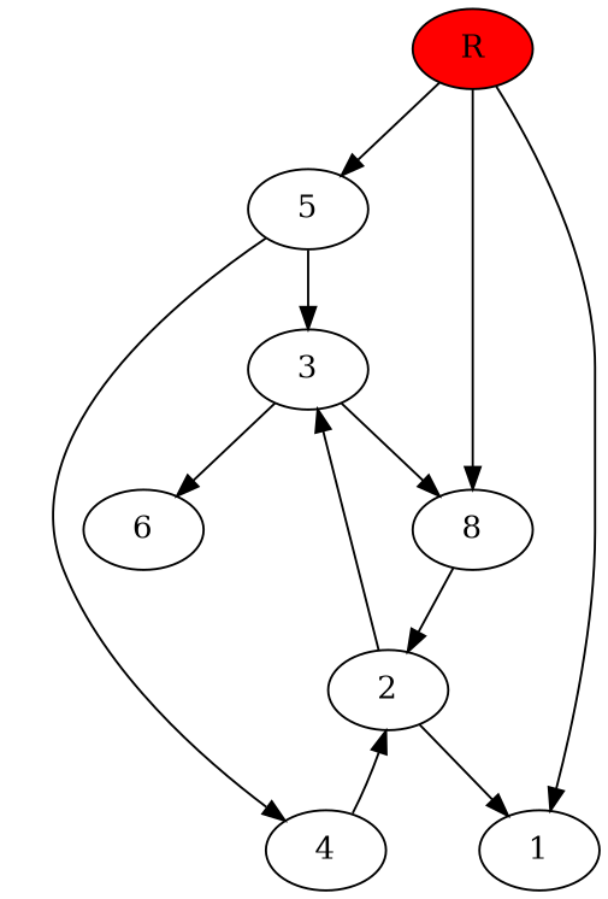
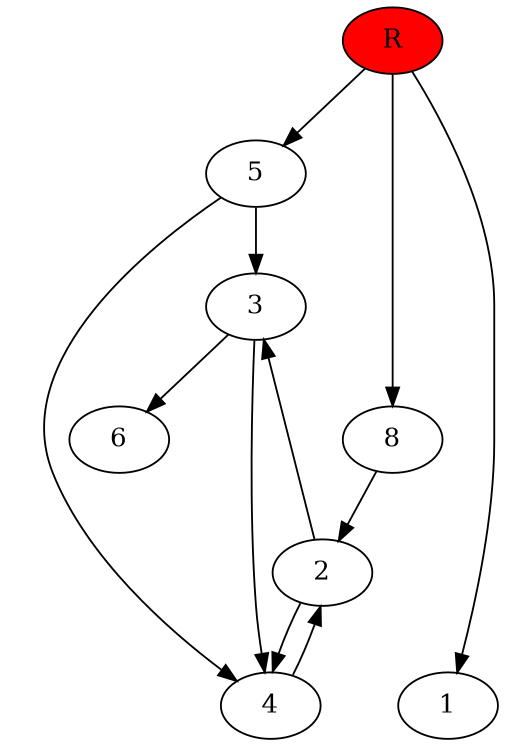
  digraph {
    3
    6
    8
    4
    2
    5
    R [fillcolor="#ff0000" style=filled]
    1
    3 -> 6
-   3 -> 8
+   3 -> 4
    8 -> 2
    4 -> 2
    2 -> 3
-   2 -> 1
+   2 -> 4
    5 -> 3
    5 -> 4
    R -> 8
    R -> 5
    R -> 1
  }
